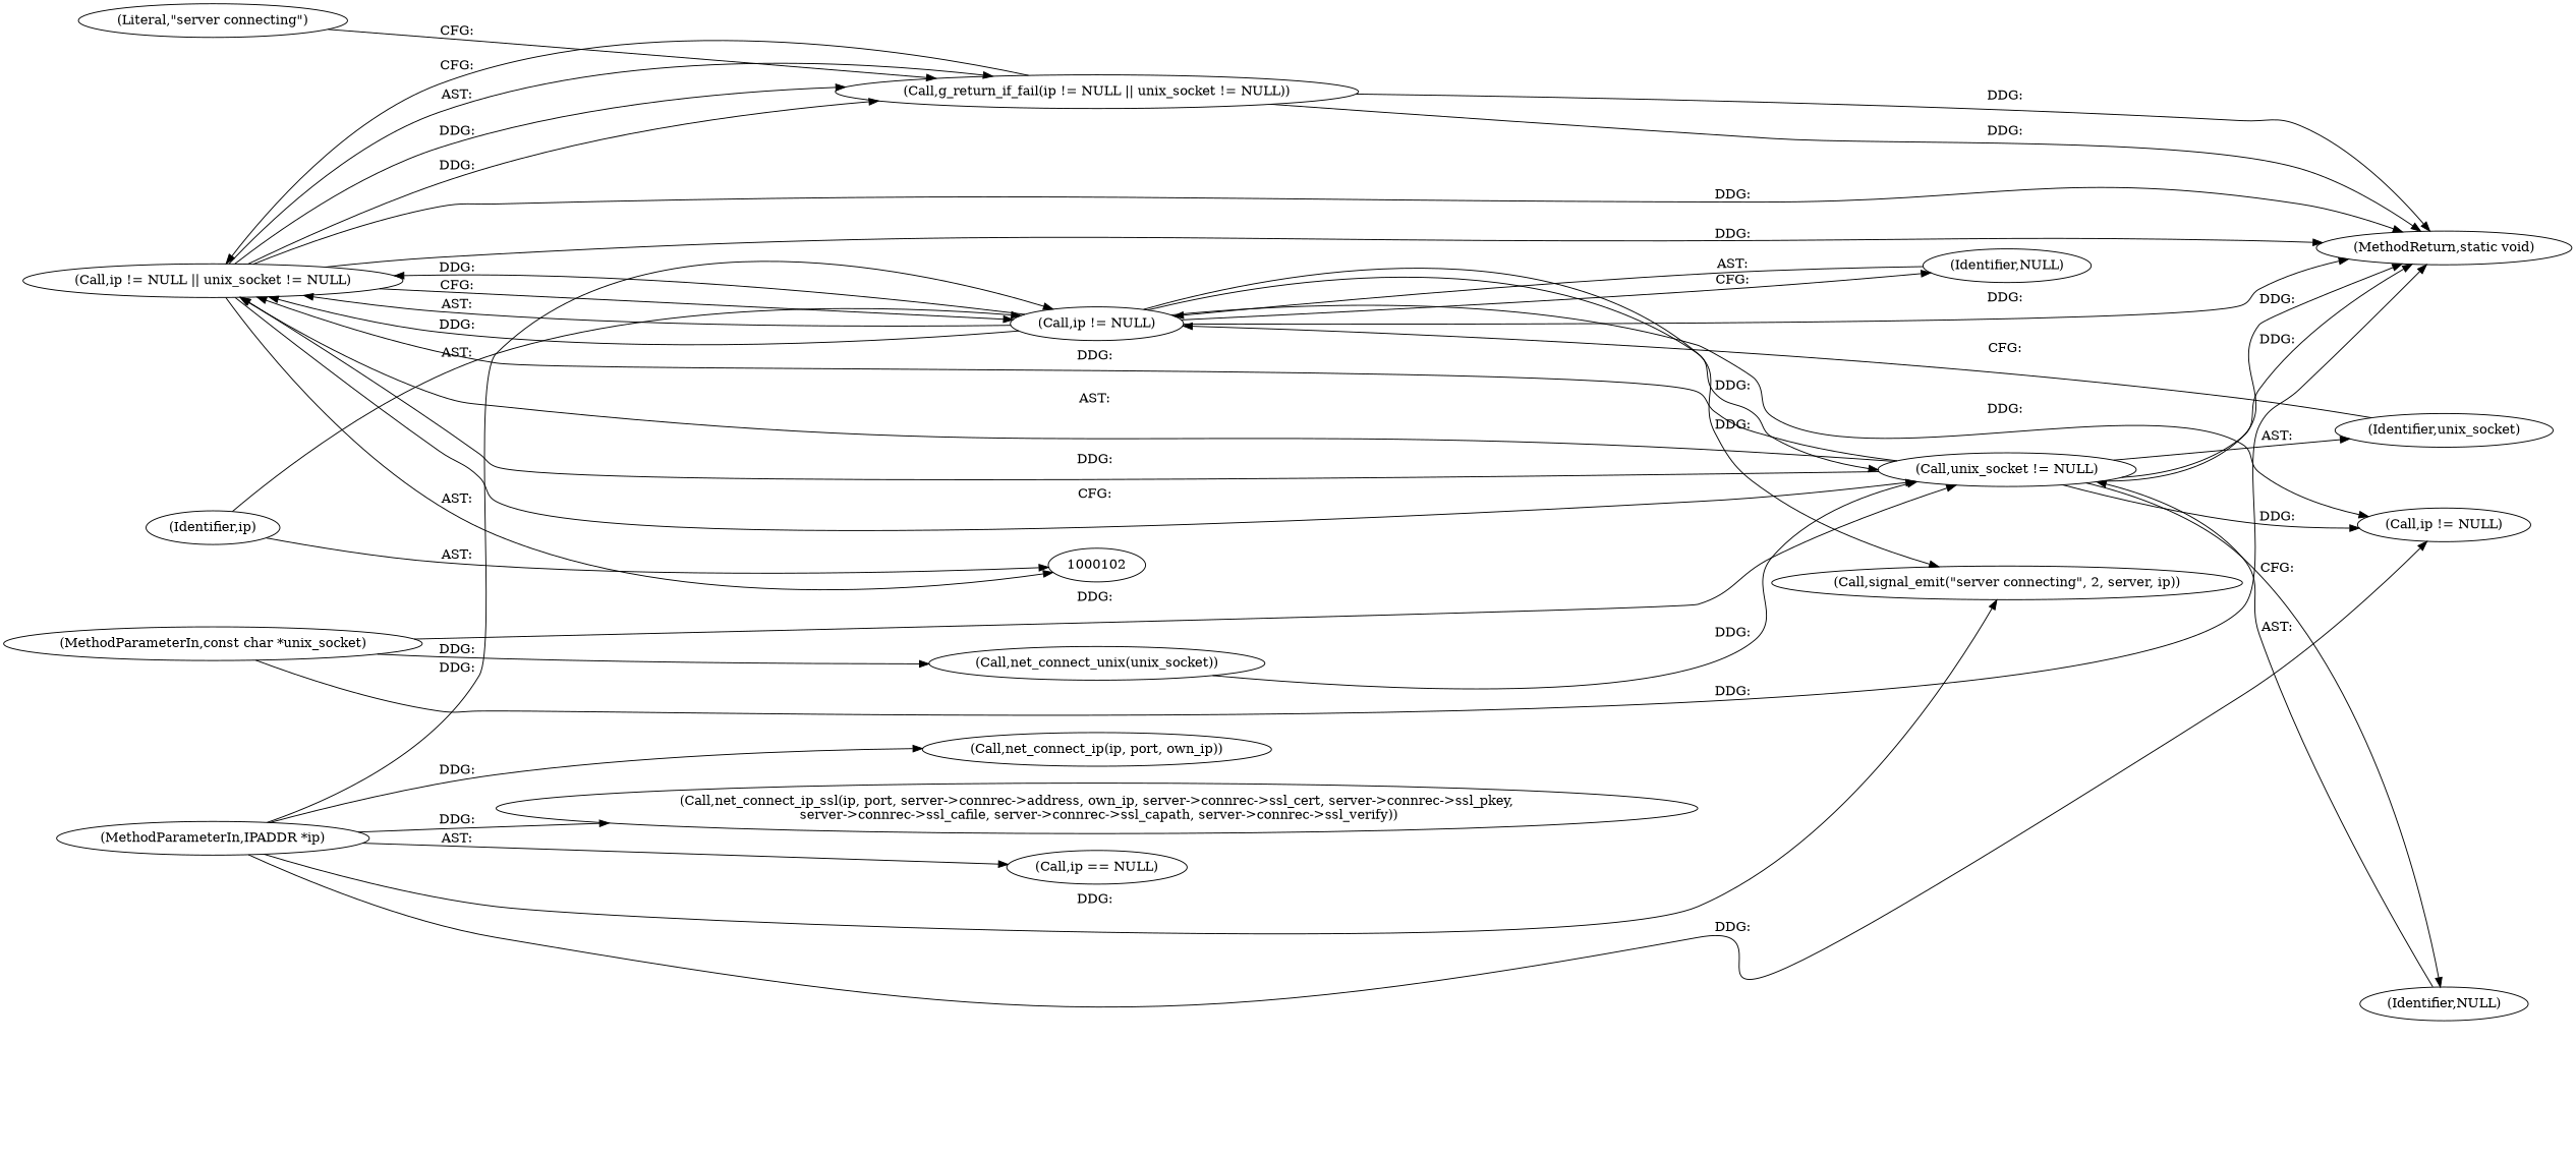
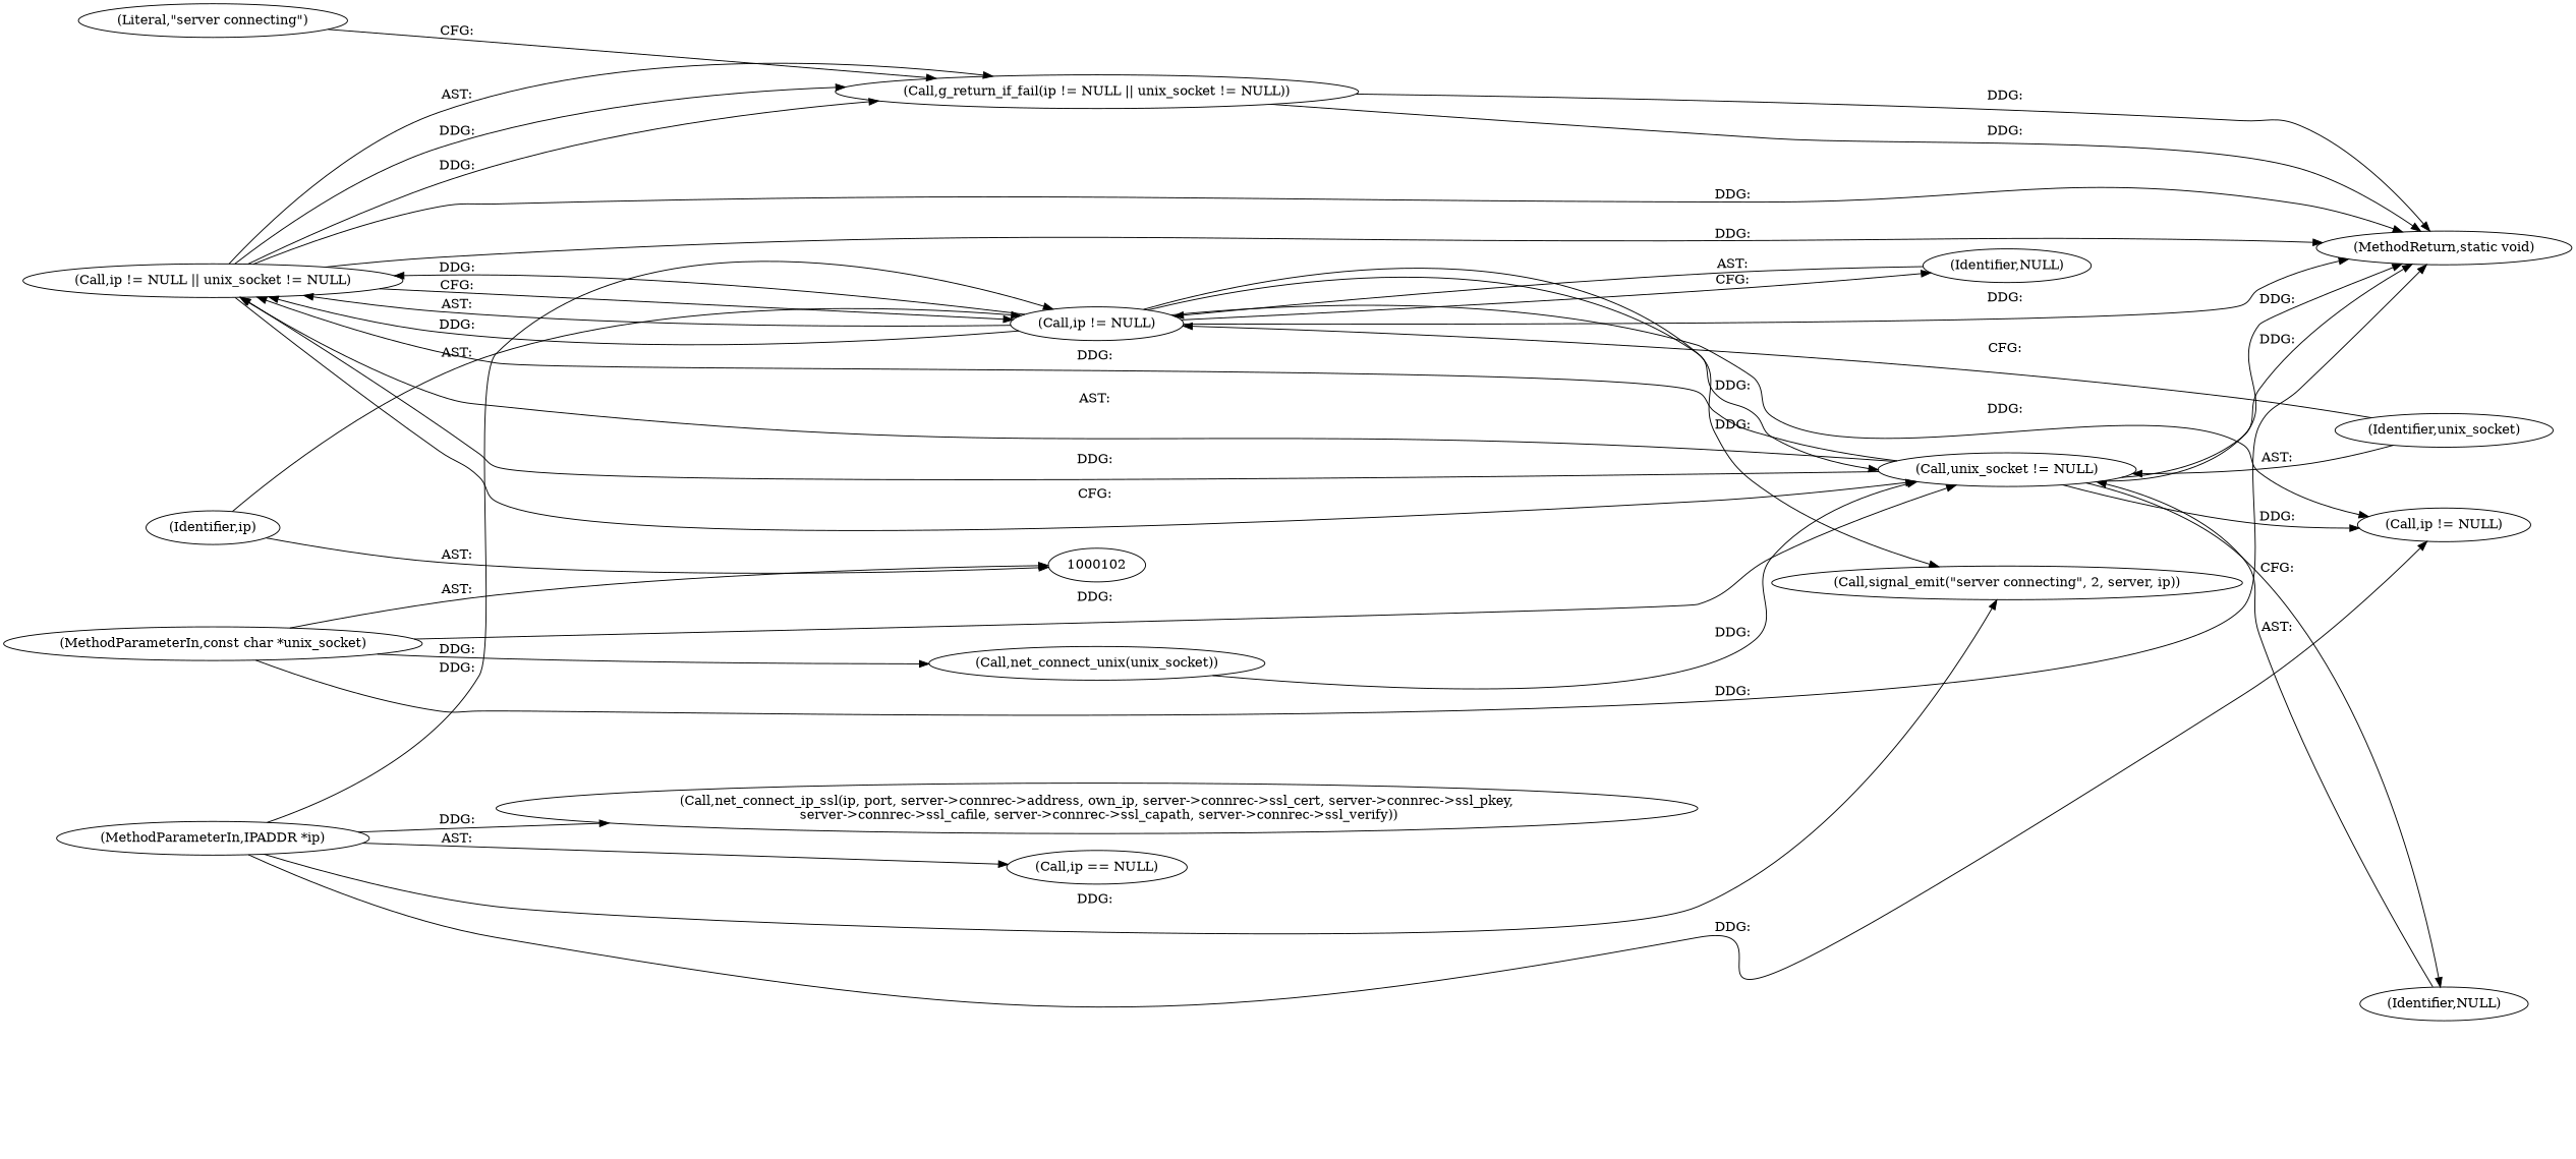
  digraph {
    rankdir=LR
    n1 [label="(Call,ip != NULL || unix_socket != NULL)"]
    n2 [label="(Call,ip != NULL)"]
    n3 [label="(Call,unix_socket != NULL)"]
    n4 [label="(Call,g_return_if_fail(ip != NULL || unix_socket != NULL))"]
    n5 [label="(MethodReturn,static void)"]
    n6 [label="(Call,signal_emit(\"server connecting\", 2, server, ip))"]
    n7 [label="(Identifier,NULL)"]
    n8 [label="(Call,ip != NULL)"]
    n9 [label="(Identifier,NULL)"]
    n10 [label="(MethodParameterIn,IPADDR *ip)"]
-   n11 [label="(Call,net_connect_ip(ip, port, own_ip))"]
    n12 [label="(Call,net_connect_ip_ssl(ip, port, server->connrec->address, own_ip, server->connrec->ssl_cert, server->connrec->ssl_pkey,\n server->connrec->ssl_cafile, server->connrec->ssl_capath, server->connrec->ssl_verify))"]
    n13 [label="(Call,ip == NULL)"]
    n14 [label="(Call,net_connect_unix(unix_socket))"]
    n15 [label="(MethodParameterIn,const char *unix_socket)"]
    1000102
    n17 [label="(Literal,\"server connecting\")"]
    n18 [label="(Identifier,ip)"]
    n19 [label="(Identifier,unix_socket)"]
    n1 -> n2 [label="CFG: "]
    n1 -> n3 [label="CFG: "]
    n1 -> n4 [label="AST: "]
    n1 -> n4 [label="DDG: "]
    n1 -> n4 [label="DDG: "]
    n1 -> n5 [label="DDG: "]
    n1 -> n5 [label="DDG: "]
    n2 -> n1 [label="AST: "]
    n2 -> n1 [label="DDG: "]
    n2 -> n1 [label="DDG: "]
    n2 -> n3 [label="DDG: "]
    n2 -> n5 [label="DDG: "]
    n2 -> n6 [label="DDG: "]
    n2 -> n7 [label="CFG: "]
    n2 -> n8 [label="DDG: "]
    n3 -> n1 [label="AST: "]
    n3 -> n1 [label="DDG: "]
    n3 -> n1 [label="DDG: "]
    n3 -> n5 [label="DDG: "]
    n3 -> n5 [label="DDG: "]
    n3 -> n8 [label="DDG: "]
    n3 -> n9 [label="CFG: "]
-   n4 -> n1 [label="CFG: "]
    n4 -> n5 [label="DDG: "]
    n4 -> n5 [label="DDG: "]
    n7 -> n2 [label="AST: "]
    n9 -> n3 [label="AST: "]
    n10 -> n2 [label="DDG: "]
    n10 -> n6 [label="DDG: "]
    n10 -> n8 [label="DDG: "]
-   n10 -> n11 [label="DDG: "]
    n10 -> n12 [label="DDG: "]
    n10 -> n13 [label="AST: "]
    n14 -> n3 [label="DDG: "]
    n15 -> n3 [label="DDG: "]
    n15 -> n5 [label="DDG: "]
    n15 -> n14 [label="DDG: "]
-   n1 -> 1000102 [label="AST: "]
+   n15 -> 1000102 [label="AST: "]
    n17 -> n4 [label="CFG: "]
    n18 -> n2 [label="AST: "]
    n18 -> 1000102 [label="AST: "]
    n19 -> n2 [label="CFG: "]
-   n3 -> n19 [label="AST: "]
+   n19 -> n3 [label="AST: "]
  }
